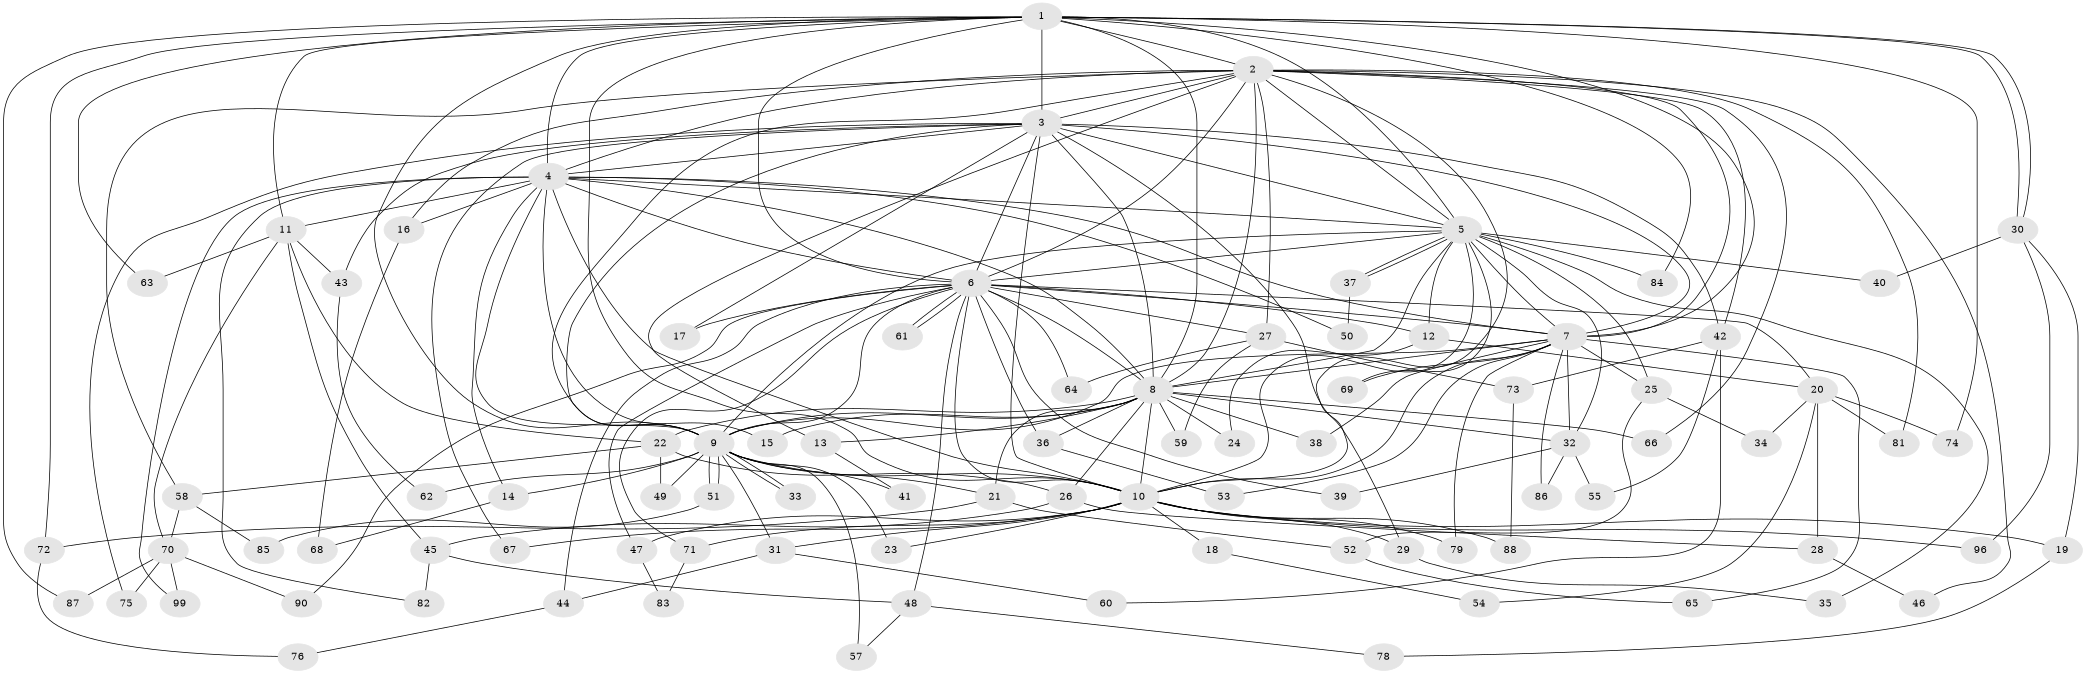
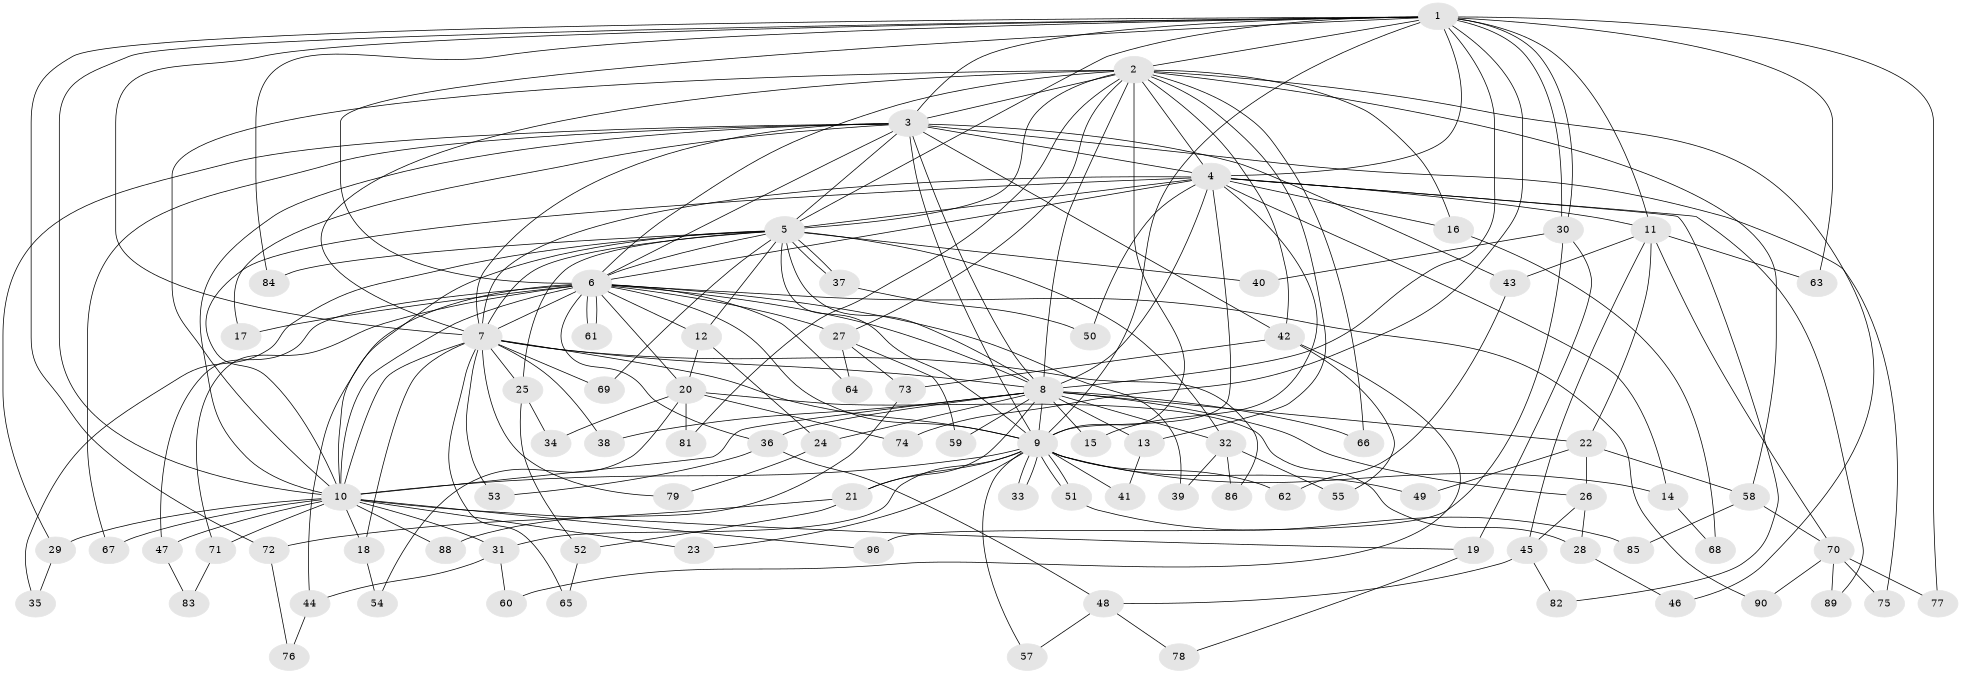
  graph {
    node [color=gray90 style=filled]
    1
    2
    3
    4
    5
    6
    7
    8
    9
    10
    11
    30
    63
    72
    74
-   77 [label=87]
+   77
    84
    13
    16
    27
    42
    46
    58
    66
    81
    17
    29
    43
    67
    75
    14
    15
    50
    82
-   89 [label=99]
+   89
    12
    25
    32
    35
    37
    40
    69
    20
    36
    39
    44
    47
    48
    61
    64
    71
    90
    18
    38
    53
    65
    79
    86
    21
    22
    24
    26
    59
    23
    31
    33
    41
    49
    51
    57
    62
    19
    n73 [label=96]
    88
    45
    70
    78
    76
    68
    73
    60
    55
    85
    34
    52
    54
    28
    83
    1 -- 2
    1 -- 3
    1 -- 4
    1 -- 5
    1 -- 6
    1 -- 7
    1 -- 8
    1 -- 9
    1 -- 10
    1 -- 11
    1 -- 30
    1 -- 30
    1 -- 63
    1 -- 72
    1 -- 74
    1 -- 77
    1 -- 84
    2 -- 3
    2 -- 4
    2 -- 5
    2 -- 6
    2 -- 7
    2 -- 8
    2 -- 9
    2 -- 10
    2 -- 13
    2 -- 16
    2 -- 27
    2 -- 42
    2 -- 46
    2 -- 58
    2 -- 66
    2 -- 81
    3 -- 4
    3 -- 5
    3 -- 6
    3 -- 7
    3 -- 8
    3 -- 9
    3 -- 10
    3 -- 42
    3 -- 17
    3 -- 29
    3 -- 43
    3 -- 67
    3 -- 75
    4 -- 5
    4 -- 6
    4 -- 7
    4 -- 8
    4 -- 9
    4 -- 10
    4 -- 11
    4 -- 16
    4 -- 14
    4 -- 15
    4 -- 50
    4 -- 82
    4 -- 89
    5 -- 6
    5 -- 7
    5 -- 8
    5 -- 9
    5 -- 10
    5 -- 84
    5 -- 12
    5 -- 25
    5 -- 32
    5 -- 35
    5 -- 37
    5 -- 37
    5 -- 40
    5 -- 69
    6 -- 7
    6 -- 8
    6 -- 9
    6 -- 10
    6 -- 27
    6 -- 17
    6 -- 12
    6 -- 20
    6 -- 36
    6 -- 39
    6 -- 44
    6 -- 47
-   6 -- 48
+   36 -- 48
    6 -- 61
    6 -- 61
    6 -- 64
    6 -- 71
    6 -- 90
    7 -- 8
    7 -- 9
    7 -- 10
    7 -- 25
    7 -- 69
-   7 -- 32
+   7 -- 18
    7 -- 38
    7 -- 53
    7 -- 65
    7 -- 79
    7 -- 86
    8 -- 9
    8 -- 10
    8 -- 13
    8 -- 66
    8 -- 15
    8 -- 32
    8 -- 36
    8 -- 38
    8 -- 21
    8 -- 22
    8 -- 24
    8 -- 26
    8 -- 59
    9 -- 10
    9 -- 14
    9 -- 21
    9 -- 23
    9 -- 31
    9 -- 33
    9 -- 33
    9 -- 41
    9 -- 49
    9 -- 51
    9 -- 51
    9 -- 57
    9 -- 62
    10 -- 29
    10 -- 67
    10 -- 47
    10 -- 71
    10 -- 18
-   10 -- 79
+   24 -- 79
    10 -- 23
    10 -- 31
    10 -- 19
    10 -- n73
    10 -- 88
    11 -- 63
    11 -- 43
    11 -- 22
    11 -- 45
    11 -- 70
    30 -- 40
    30 -- 19
    30 -- n73
    72 -- 76
    13 -- 41
    16 -- 68
    27 -- 64
    27 -- 59
    27 -- 73
    42 -- 73
    42 -- 60
    42 -- 55
    58 -- 70
    58 -- 85
    29 -- 35
    43 -- 62
    14 -- 68
    12 -- 20
    12 -- 24
    25 -- 34
    25 -- 52
    32 -- 39
    32 -- 86
    32 -- 55
    37 -- 50
    20 -- 74
    20 -- 81
    20 -- 34
    20 -- 54
    20 -- 28
    36 -- 53
    44 -- 76
    47 -- 83
    48 -- 57
    48 -- 78
    71 -- 83
    18 -- 54
    21 -- 72
    21 -- 52
    22 -- 58
    22 -- 26
    22 -- 49
    26 -- 45
    26 -- 28
    31 -- 44
    31 -- 60
    51 -- 85
    19 -- 78
    45 -- 82
    45 -- 48
    70 -- 77
    70 -- 75
    70 -- 89
    70 -- 90
    73 -- 88
    52 -- 65
    28 -- 46
  }
